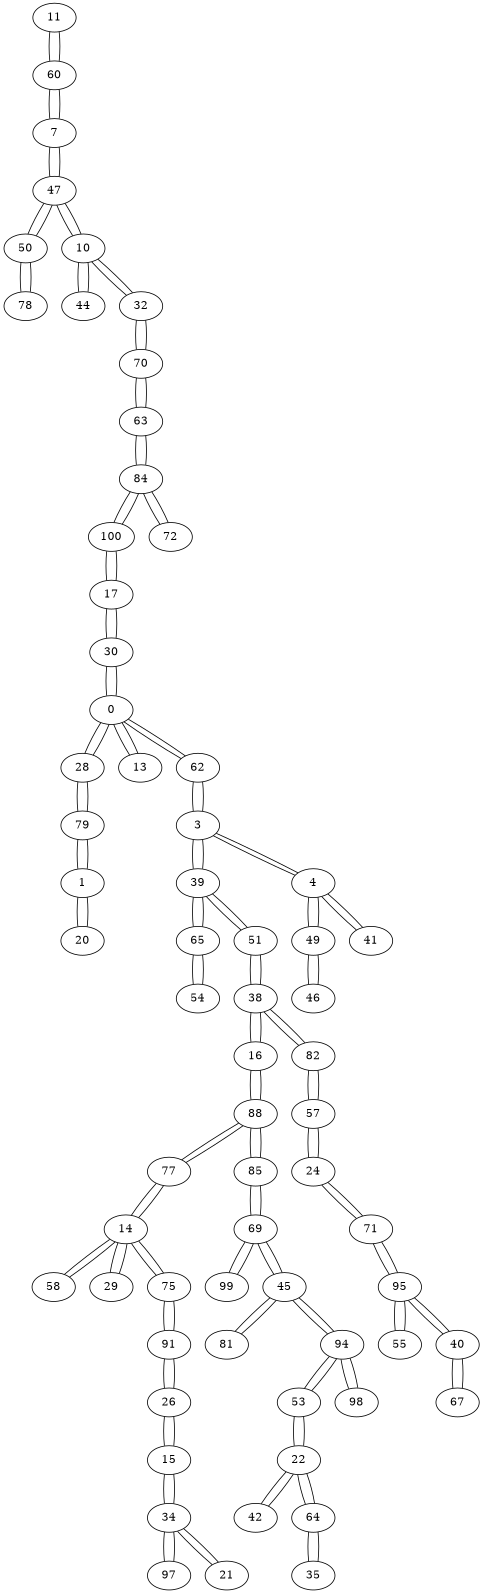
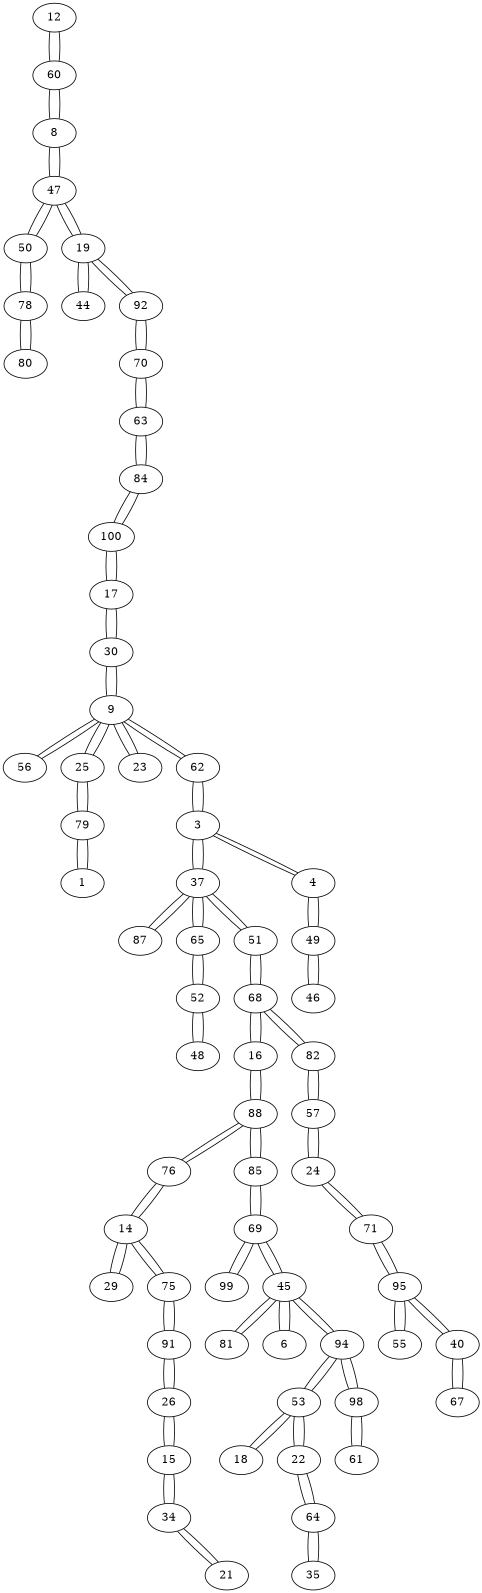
  graph {
-   11
+   11 [label=12]
    60
-   8 [label=7]
+   8
    47
    50
-   10
+   10 [label=19]
    78
    44
-   92 [label=32]
+   92
+   80
    70
    63
    84
    100
-   72
    17
    30
-   9 [label=0]
-   25 [label=28]
-   13
+   9
+   56
+   25
+   13 [label=23]
    62
    79
    3
    1
-   20
-   39
+   39 [label=37]
    n28 [label=4]
+   87
    65
    51
    49
-   41
-   54
-   68 [label=38]
+   54 [label=52]
+   68
+   48
    16
    82
    n39 [label=88]
    57
-   77
+   77 [label=76]
    85
    14
    69
-   58
    29
    75
    91
    26
    15
    34
-   97
    21
    99
    45
    81
+   6
    94
    53
    98
+   18
    22
-   42
+   61
    64
    n66 [label=35]
    24
    71
    95
    55
    40
    67
    n73 [label=46]
    11 -- 60
    60 -- 11
    60 -- 8
    8 -- 60
    8 -- 47
    47 -- 8
    47 -- 50
    47 -- 10
    50 -- 47
    50 -- 78
    10 -- 47
    10 -- 44
    10 -- 92
    78 -- 50
+   78 -- 80
    44 -- 10
    92 -- 10
    92 -- 70
+   80 -- 78
    70 -- 92
    70 -- 63
    63 -- 70
    63 -- 84
    84 -- 63
    84 -- 100
-   84 -- 72
    100 -- 84
    100 -- 17
-   72 -- 84
    17 -- 100
    17 -- 30
    30 -- 17
    30 -- 9
    9 -- 30
+   9 -- 56
    9 -- 25
    9 -- 13
    9 -- 62
+   56 -- 9
    25 -- 9
    25 -- 79
    13 -- 9
    62 -- 9
    62 -- 3
    79 -- 25
    79 -- 1
    3 -- 62
    3 -- 39
    3 -- n28
    1 -- 79
-   1 -- 20
-   20 -- 1
    39 -- 3
+   39 -- 87
    39 -- 65
    39 -- 51
    n28 -- 3
    n28 -- 49
-   n28 -- 41
+   87 -- 39
    65 -- 39
    65 -- 54
    51 -- 39
    51 -- 68
    49 -- n28
    49 -- n73
-   41 -- n28
    54 -- 65
+   54 -- 48
    68 -- 51
    68 -- 16
    68 -- 82
+   48 -- 54
    16 -- 68
    16 -- n39
    82 -- 68
    82 -- 57
    n39 -- 16
    n39 -- 77
    n39 -- 85
    57 -- 82
    57 -- 24
    77 -- n39
    77 -- 14
    85 -- n39
    85 -- 69
    14 -- 77
-   14 -- 58
    14 -- 29
    14 -- 75
    69 -- 85
    69 -- 99
    69 -- 45
-   58 -- 14
    29 -- 14
    75 -- 14
    75 -- 91
    91 -- 75
    91 -- 26
    26 -- 91
    26 -- 15
    15 -- 26
    15 -- 34
    34 -- 15
-   34 -- 97
    34 -- 21
-   97 -- 34
    21 -- 34
    99 -- 69
    45 -- 69
    45 -- 81
+   45 -- 6
    45 -- 94
    81 -- 45
+   6 -- 45
    94 -- 45
    94 -- 53
    94 -- 98
    53 -- 94
+   53 -- 18
    53 -- 22
    98 -- 94
+   98 -- 61
+   18 -- 53
    22 -- 53
-   22 -- 42
    22 -- 64
-   42 -- 22
+   61 -- 98
    64 -- 22
    64 -- n66
    n66 -- 64
    24 -- 57
    24 -- 71
    71 -- 24
    71 -- 95
    95 -- 71
    95 -- 55
    95 -- 40
    55 -- 95
    40 -- 95
    40 -- 67
    67 -- 40
    n73 -- 49
  }
